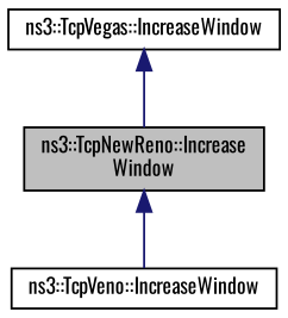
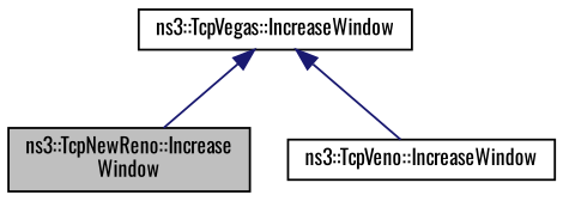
  digraph {
    fontname=Oswald
    rankdir=TB
    node [color=black fillcolor=white fontname=Oswald fontsize=10 shape=record style=filled]
    edge [color=midnightblue dir=back fontname=Oswald fontsize=10 labelfontname=Helvetica labelfontsize=10 style=solid]
    n1 [fillcolor=grey75 fontcolor=black height=0.2 label="ns3::TcpNewReno::Increase\lWindow" width=0.4]
    n2 [height=0.2 label="ns3::TcpVeno::IncreaseWindow" width=0.4]
    n3 [height=0.2 label="ns3::TcpVegas::IncreaseWindow" width=0.4]
-   n1 -> n2
+   n3 -> n2
    n3 -> n1
  }
